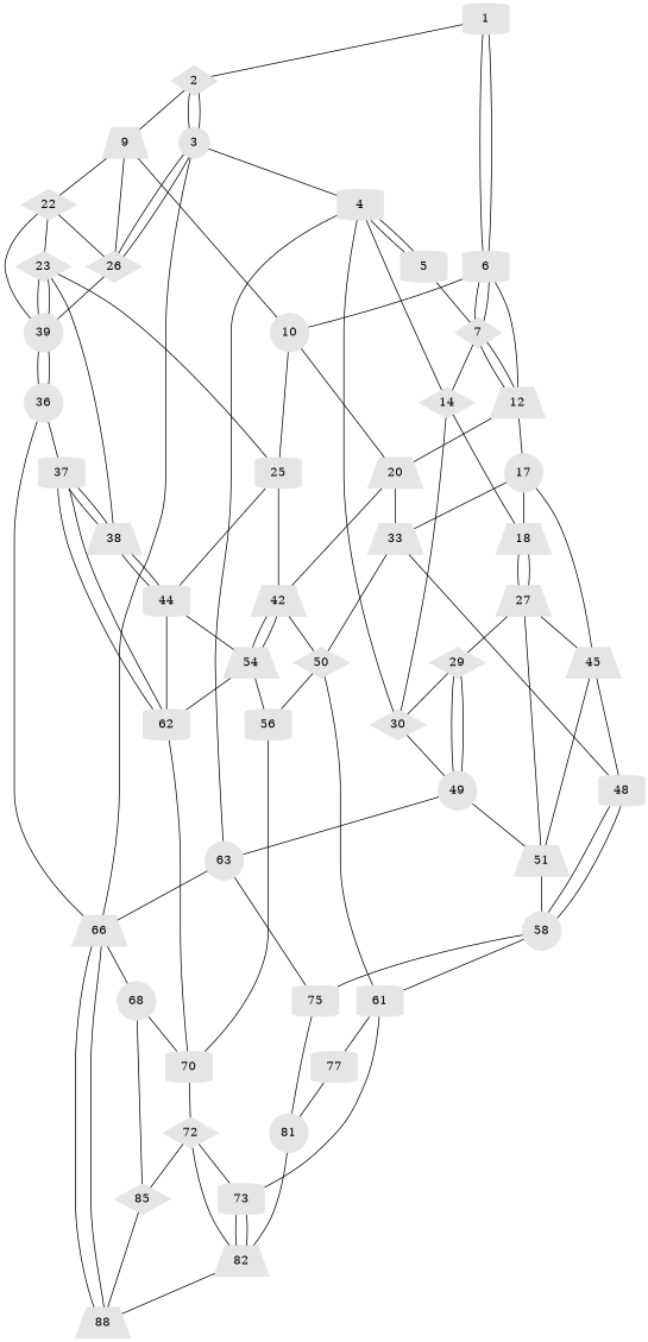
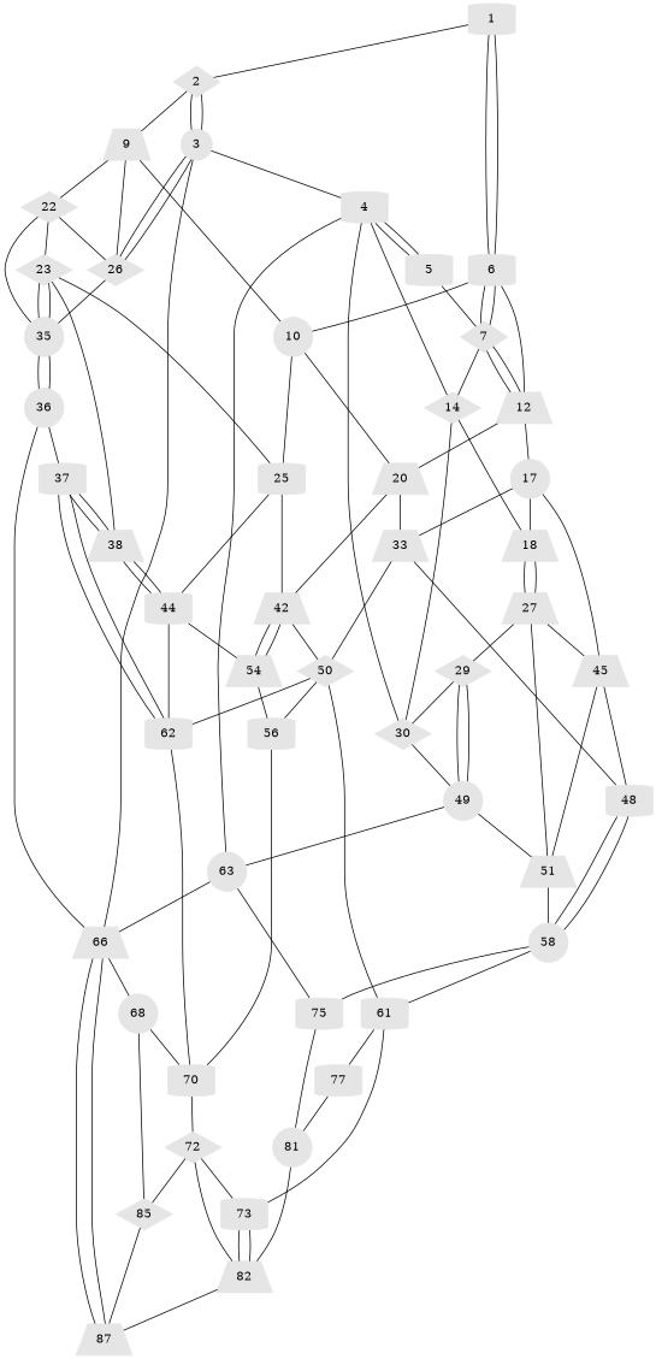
  graph {
    node [color=gray90 shape=cylinder style=filled]
    2 [shape=diamond]
    1
    6 [super="+11"]
    3 [shape=circle]
    9 [shape=trapezium super="+21"]
    7 [shape=diamond super="+8"]
    10 [shape=circle super="+19"]
    12 [shape=trapezium super="+16"]
    4 [super="+13"]
    26 [shape=diamond super="+40"]
    66 [shape=trapezium super="+67"]
    22 [shape=diamond super="+39"]
    5
    14 [shape=diamond super="+15"]
    30 [shape=diamond super="+31"]
    63 [shape=circle]
-   35 [shape=circle label=39]
+   35 [shape=circle]
    68 [shape=circle super="+69"]
-   88 [shape=trapezium]
+   88 [shape=trapezium label=87]
    18 [shape=trapezium]
    49 [shape=circle super="+52"]
    75 [super="+76"]
    20 [shape=trapezium super="+32"]
    25 [super="+41"]
    17 [shape=circle super="+34"]
    23 [shape=diamond super="+24"]
    33 [shape=trapezium super="+47"]
    42 [shape=trapezium super="+43"]
    44 [super="+60"]
    45 [shape=trapezium super="+46"]
    27 [shape=trapezium super="+28"]
    48
    50 [shape=diamond super="+57"]
    51 [shape=trapezium super="+53"]
    29 [shape=diamond]
    54 [shape=trapezium super="+55"]
    38 [shape=trapezium]
    36 [shape=circle super="+65"]
    62 [super="+64"]
    37
    58 [shape=circle super="+59"]
    56
    61 [super="+74"]
    70 [super="+71"]
    73
    77 [super="+78"]
    72 [shape=diamond super="+86"]
    81 [shape=circle super="+84"]
    82 [shape=trapezium super="+83"]
    85 [shape=diamond super="+87"]
    2 -- 3
    2 -- 3
    2 -- 9
    1 -- 2
    1 -- 6
    1 -- 6
    6 -- 7
    6 -- 7
    6 -- 10
    6 -- 12
    3 -- 4
    3 -- 26
    3 -- 26
    3 -- 66
    9 -- 10
    9 -- 26
    9 -- 22
    7 -- 12
    7 -- 12
    7 -- 14
    10 -- 20
    10 -- 25
    12 -- 20
    12 -- 17
    4 -- 5
    4 -- 5
    4 -- 14
    4 -- 30
    4 -- 63
    26 -- 35
    66 -- 68
    66 -- 88
    66 -- 88
    22 -- 26
    22 -- 35
    22 -- 23
    5 -- 7
    14 -- 30
    14 -- 18
    30 -- 49
    63 -- 66
    63 -- 75
    35 -- 36
    35 -- 36
    68 -- 70
    68 -- 85 [weight=2]
    18 -- 27
    18 -- 27
    49 -- 63
    49 -- 51
    75 -- 81
    20 -- 33
    20 -- 42
    25 -- 42
    25 -- 44
    17 -- 18
    17 -- 33
    17 -- 45
    23 -- 35
    23 -- 35
    23 -- 25
    23 -- 38
    33 -- 48
    33 -- 50
    42 -- 50
    42 -- 54
    42 -- 54
    44 -- 54
    44 -- 62
    45 -- 48
    45 -- 51
    27 -- 45
    27 -- 51
    27 -- 29
    48 -- 58
    48 -- 58
    50 -- 56
    50 -- 61
    51 -- 58
    29 -- 30
    29 -- 49
    29 -- 49
-   54 -- 62
+   50 -- 62
    54 -- 56
    38 -- 44
    38 -- 44
    36 -- 66
    36 -- 37
    62 -- 70
    37 -- 38
    37 -- 38
    37 -- 62
    37 -- 62
    58 -- 75
    58 -- 61
    56 -- 70
    61 -- 73
    61 -- 77
    70 -- 72
    73 -- 82
    73 -- 82
    77 -- 81
    72 -- 73
    72 -- 82
    72 -- 85
    81 -- 82
    82 -- 88
    85 -- 88
  }
